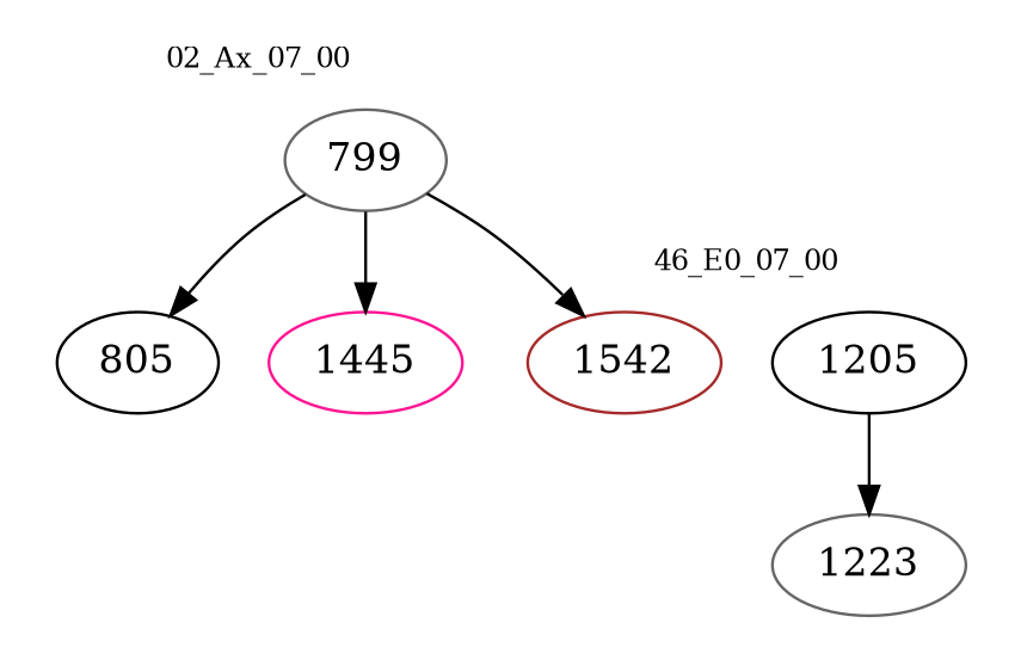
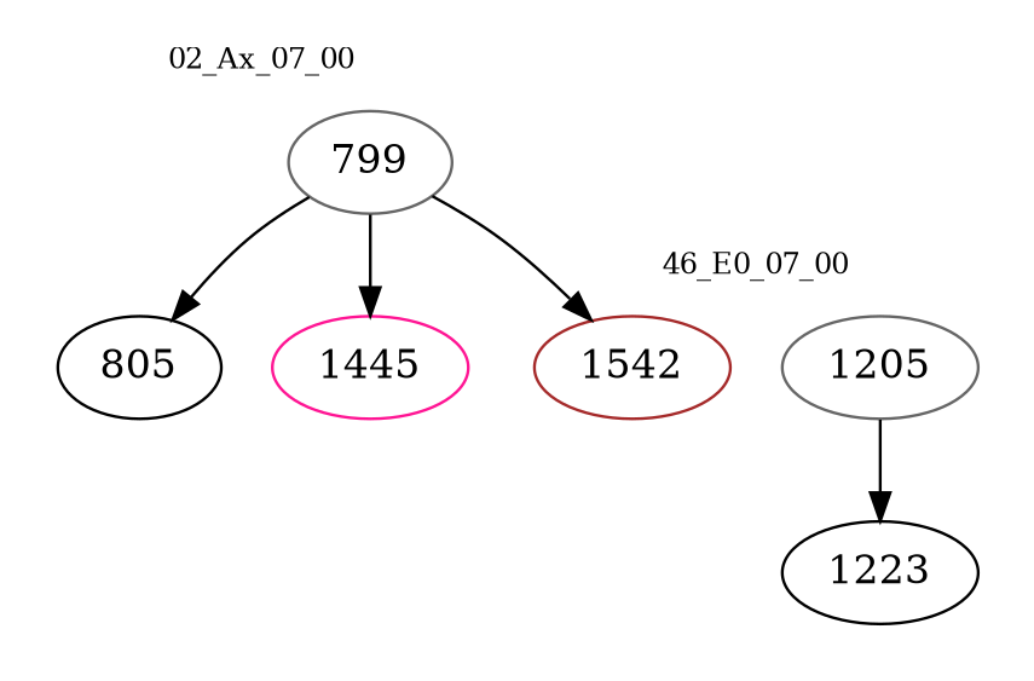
  digraph {
    node [color=gray40]
    edge [color=black]
    n1 [label=799]
    n2 [color=black label=805]
    n3 [color=deeppink label=1445]
-   n4 [color=black label=1205]
-   n5 [label=1223]
+   n4 [label=1205]
+   n5 [color=black label=1223]
    n6 [color=brown label=1542]
    subgraph cluster_1 {
      color=white
      fontsize=10
      label="02_Ax_07_00"
      n1
      n2
      n3
    }
    subgraph cluster_2 {
      color=white
      fontsize=10
      label="46_E0_07_00"
      n4
      n5
      n6
    }
    n1 -> n2
    n1 -> n3
    n1 -> n6
    n4 -> n5
  }
